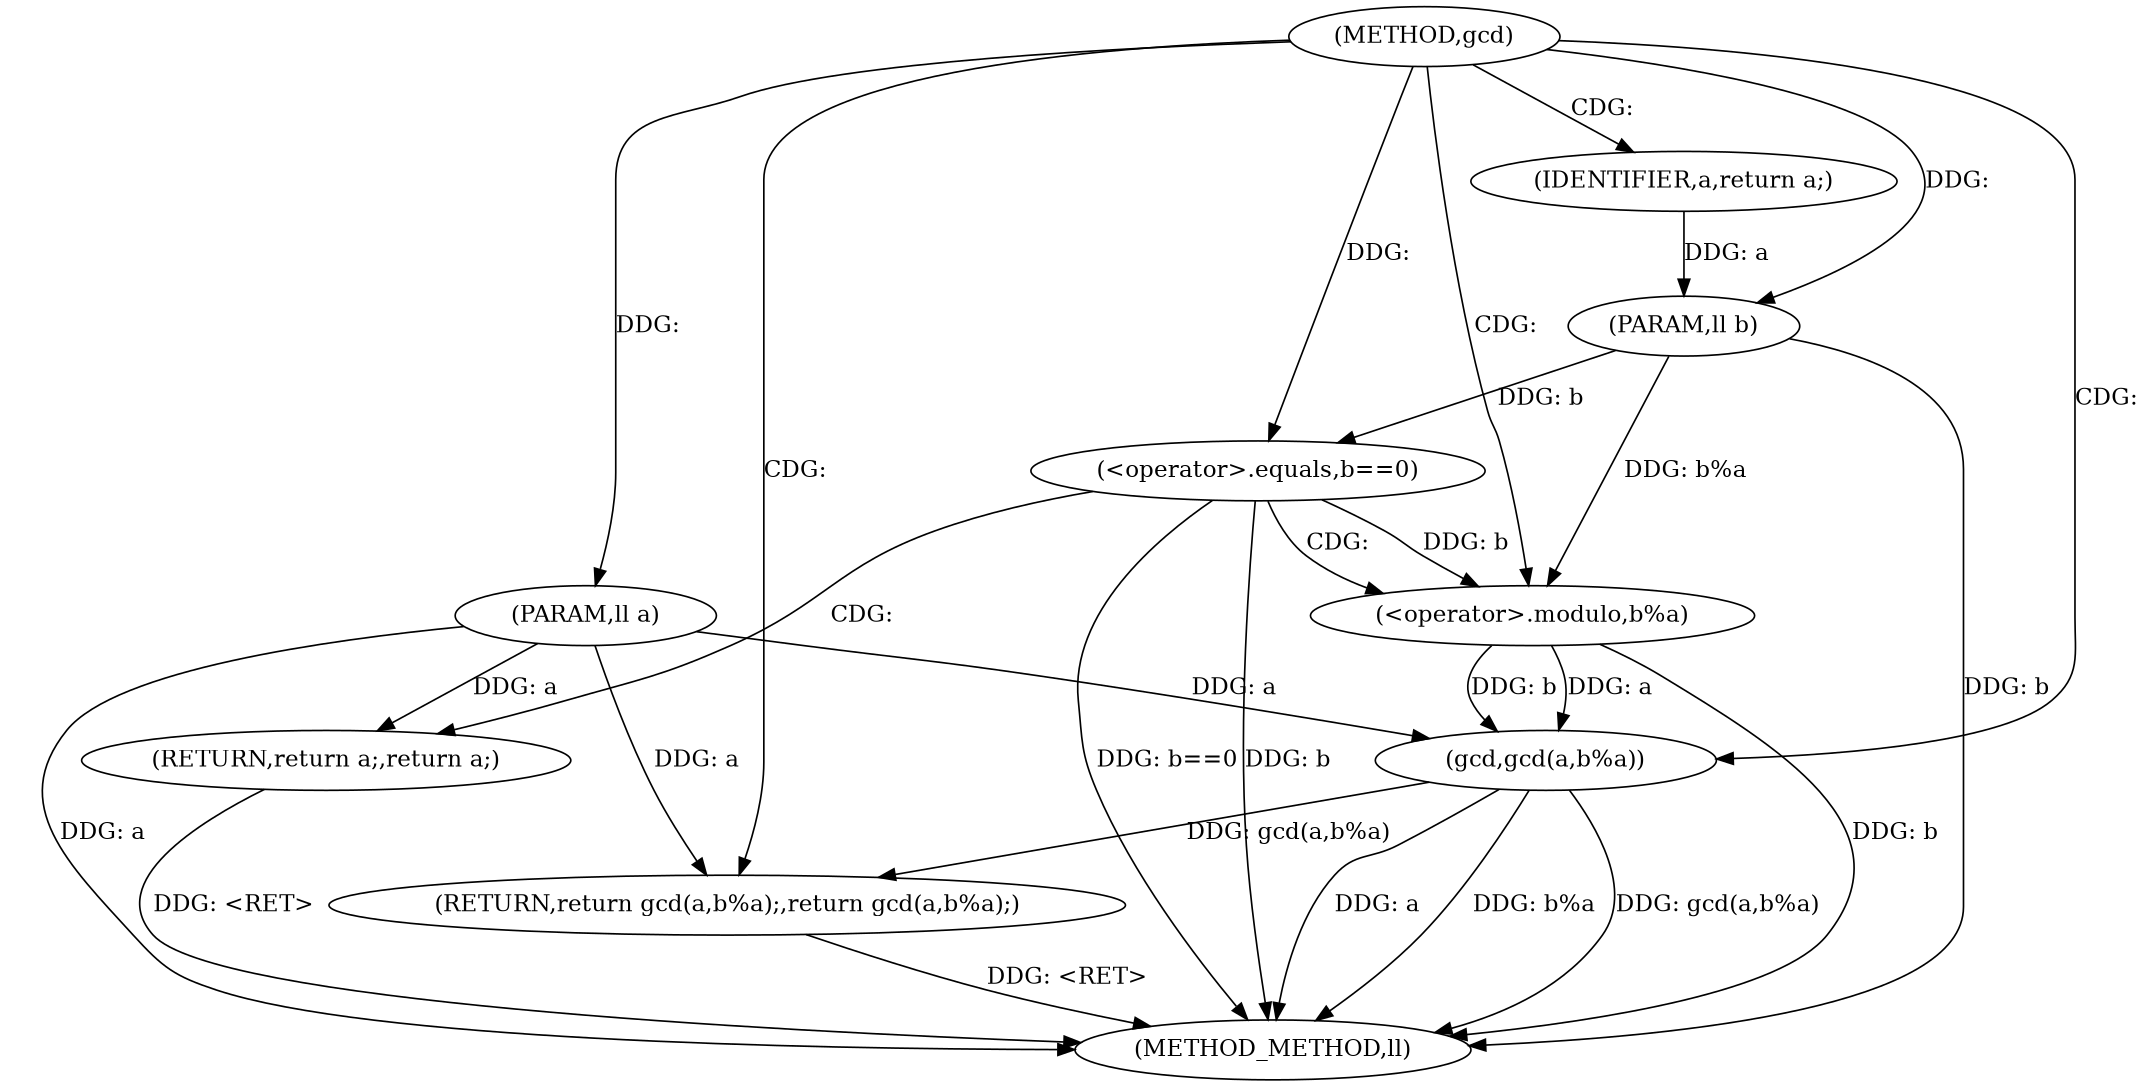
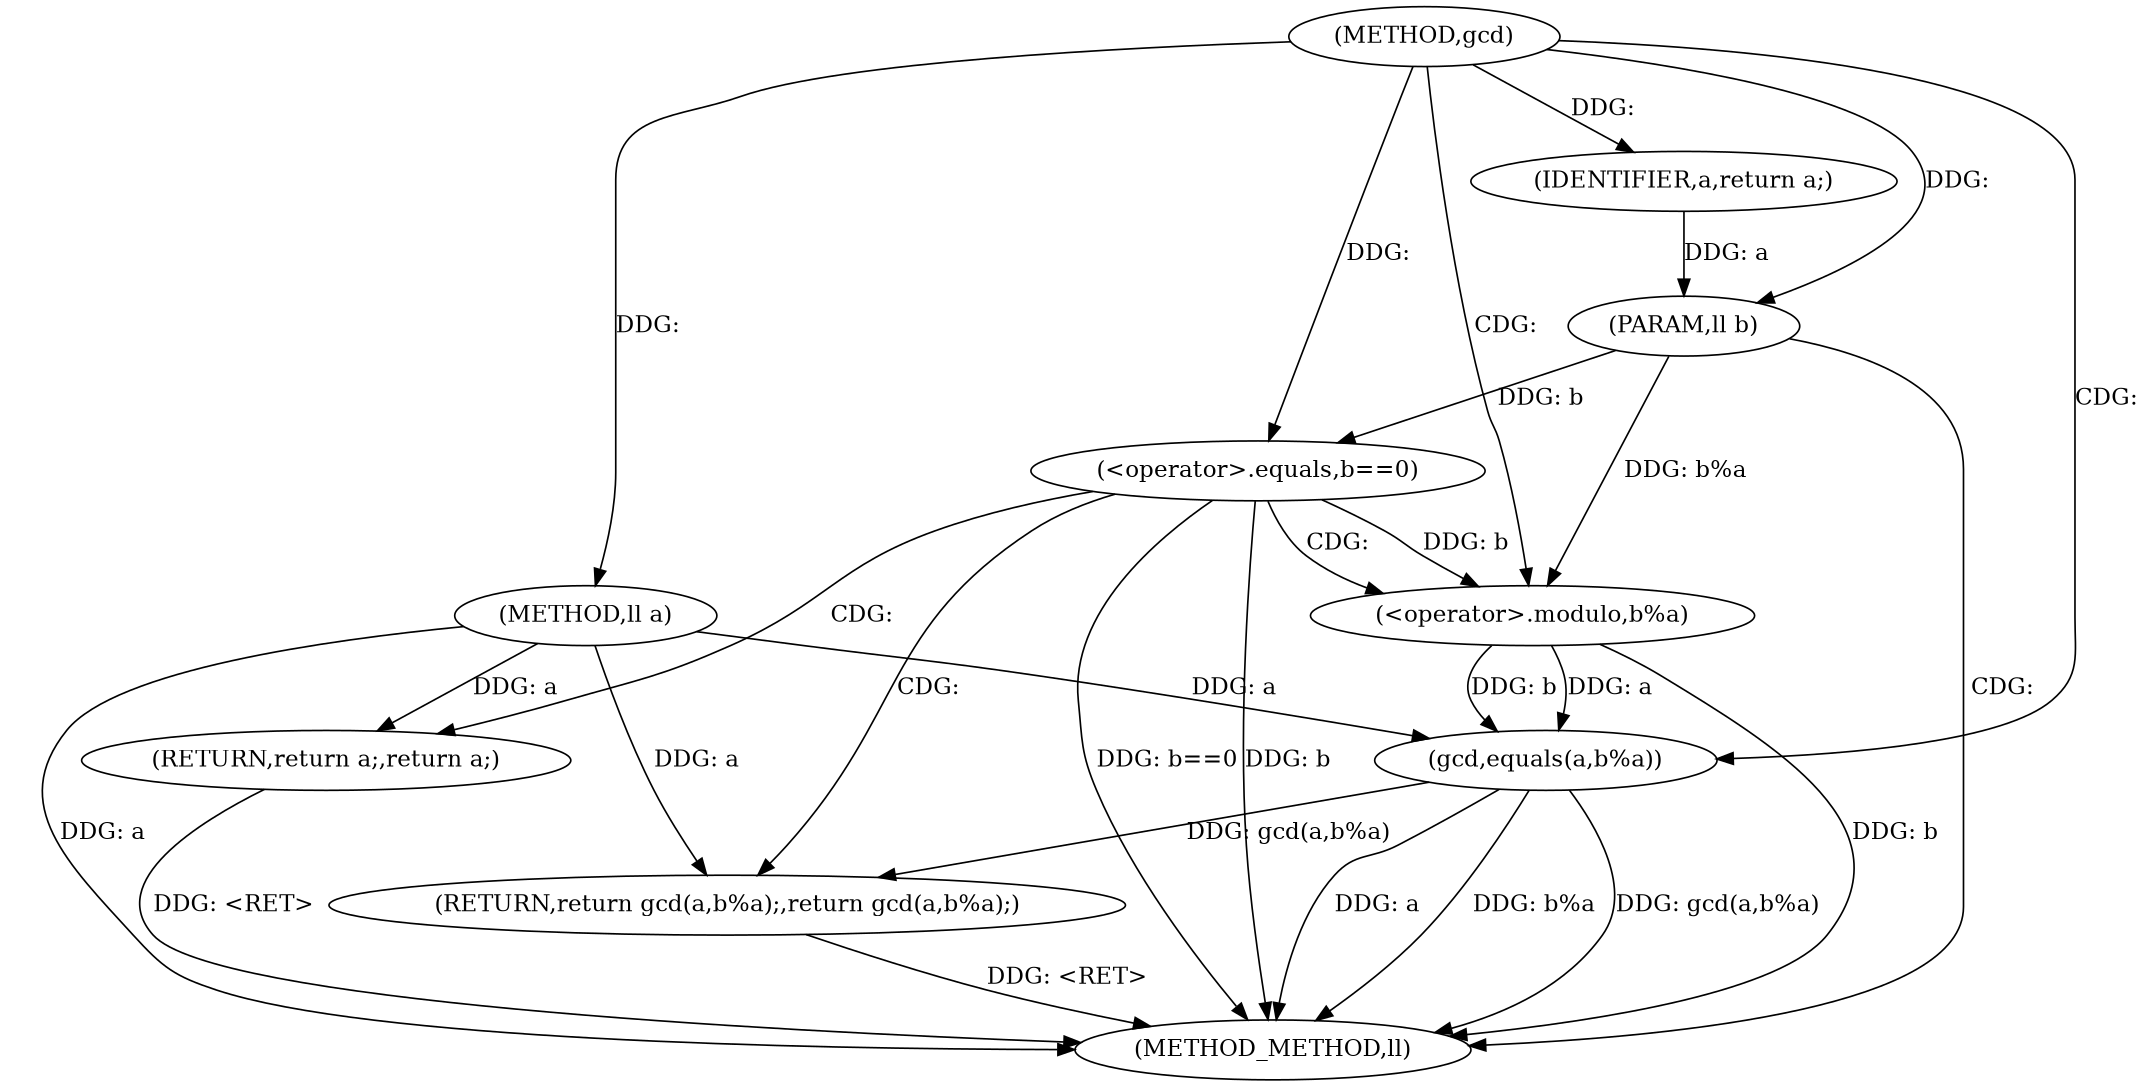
  digraph {
    n1 [label="(METHOD,gcd)"]
-   n2 [label="(PARAM,ll a)"]
+   n2 [label="(METHOD,ll a)"]
    n3 [label="(PARAM,ll b)"]
    n4 [label="(<operator>.equals,b==0)"]
    n5 [label="(IDENTIFIER,a,return a;)"]
-   n6 [label="(gcd,gcd(a,b%a))"]
+   n6 [label="(gcd,equals(a,b%a))"]
    n7 [label="(<operator>.modulo,b%a)"]
    n8 [label="(METHOD_METHOD,ll)"]
    n9 [label="(RETURN,return a;,return a;)"]
    n10 [label="(RETURN,return gcd(a,b%a);,return gcd(a,b%a);)"]
    n1 -> n2 [label="DDG: "]
    n1 -> n3 [label="DDG: "]
    n1 -> n4 [label="DDG: "]
-   n1 -> n5 [label="CDG: "]
+   n1 -> n5 [label="DDG: "]
    n1 -> n6 [label="CDG: "]
    n1 -> n7 [label="CDG: "]
    n2 -> n6 [label="DDG: a"]
    n2 -> n8 [label="DDG: a"]
    n2 -> n9 [label="DDG: a"]
    n2 -> n10 [label="DDG: a"]
    n3 -> n4 [label="DDG: b"]
    n3 -> n7 [label="DDG: b%a"]
-   n3 -> n8 [label="DDG: b"]
+   n3 -> n8 [label="CDG: "]
    n4 -> n7 [label="DDG: b"]
    n4 -> n7 [label="CDG: "]
    n4 -> n8 [label="DDG: b"]
    n4 -> n8 [label="DDG: b==0"]
    n4 -> n9 [label="CDG: "]
-   n1 -> n10 [label="CDG: "]
+   n4 -> n10 [label="CDG: "]
    n5 -> n3 [label="DDG: a"]
    n6 -> n8 [label="DDG: a"]
    n6 -> n8 [label="DDG: b%a"]
    n6 -> n8 [label="DDG: gcd(a,b%a)"]
    n6 -> n10 [label="DDG: gcd(a,b%a)"]
    n7 -> n6 [label="DDG: a"]
    n7 -> n6 [label="DDG: b"]
    n7 -> n8 [label="DDG: b"]
    n9 -> n8 [label="DDG: <RET>"]
    n10 -> n8 [label="DDG: <RET>"]
  }
